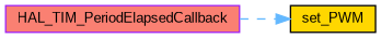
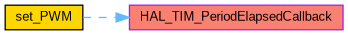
  digraph {
    rankdir=LR
    fontname="Liberation Sans"
    node [fontname="Liberation Sans" fontsize=10 shape=box style=filled]
    n1 [color=purple fillcolor=salmon fontcolor=black height=0.2 label=HAL_TIM_PeriodElapsedCallback width=0.4]
    n2 [color=black fillcolor=gold height=0.2 label=set_PWM width=0.4]
-   n1 -> n2 [color=steelblue1 fontname="Liberation Sans" fontsize=10 labelfontname=Helvetica labelfontsize=10 style=dashed]
+   n2 -> n1 [color=steelblue1 fontname="Liberation Sans" fontsize=10 labelfontname=Helvetica labelfontsize=10 style=dashed]
  }
